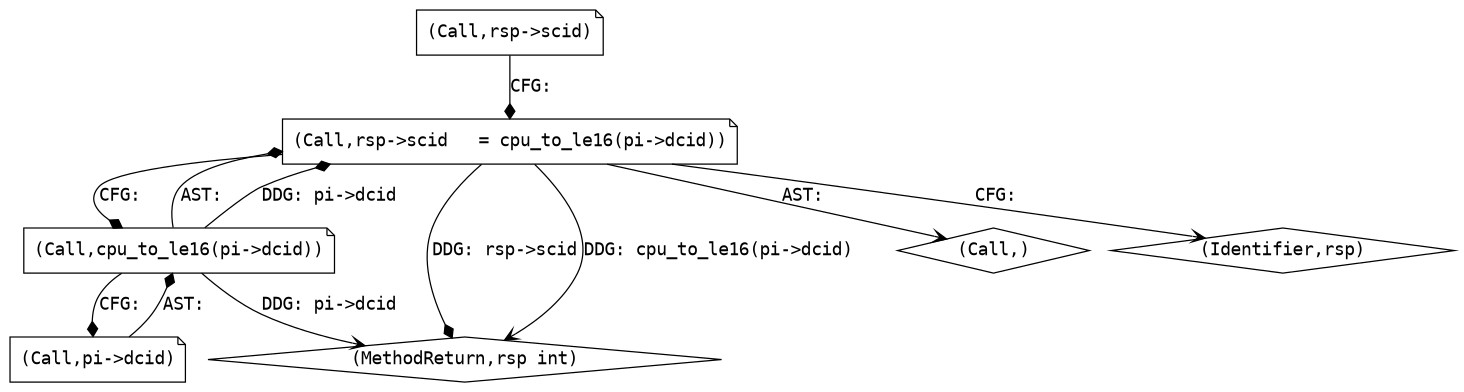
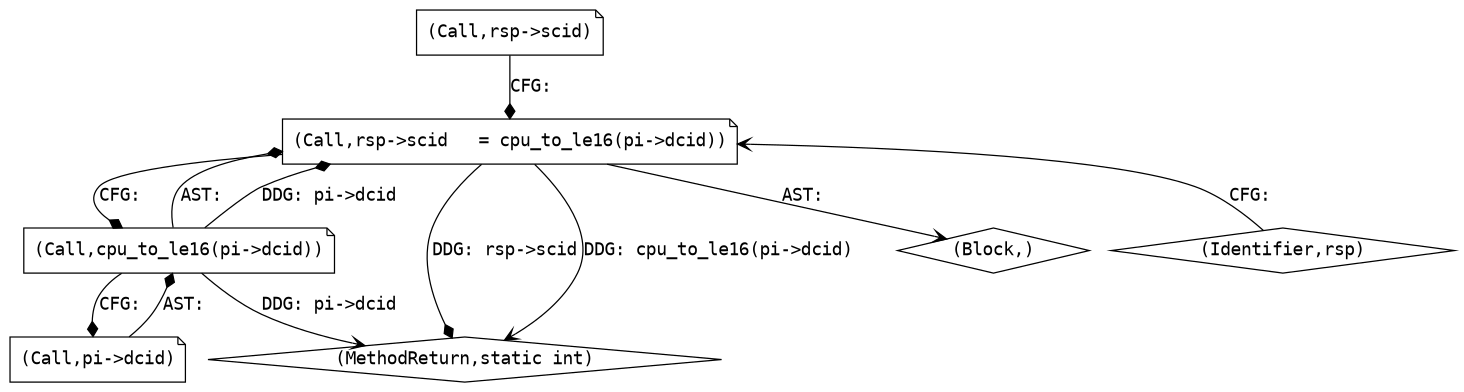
  digraph {
    fontname="DejaVu Sans Mono"
    node [fontname="DejaVu Sans Mono" shape=note]
    edge [arrowhead=diamond fontname="DejaVu Sans Mono"]
    n1 [label="(Call,rsp->scid   = cpu_to_le16(pi->dcid))"]
    n2 [label="(Call,cpu_to_le16(pi->dcid))"]
-   n3 [label="(MethodReturn,rsp int)" shape=diamond]
-   n4 [label="(Call,)" shape=diamond]
+   n3 [label="(MethodReturn,static int)" shape=diamond]
+   n4 [label="(Block,)" shape=diamond]
    n5 [label="(Call,pi->dcid)"]
    n6 [label="(Identifier,rsp)" shape=diamond]
    n7 [label="(Call,rsp->scid)"]
    n1 -> n2 [label="CFG: "]
    n1 -> n3 [label="DDG: rsp->scid"]
    n1 -> n3 [arrowhead=vee label="DDG: cpu_to_le16(pi->dcid)"]
    n1 -> n4 [arrowhead=vee label="AST: "]
    n2 -> n1 [label="AST: "]
    n2 -> n1 [label="DDG: pi->dcid"]
    n2 -> n3 [arrowhead=vee label="DDG: pi->dcid"]
    n2 -> n5 [label="CFG: "]
    n5 -> n2 [label="AST: "]
-   n1 -> n6 [arrowhead=vee label="CFG: "]
+   n6 -> n1 [arrowhead=vee label="CFG: "]
    n7 -> n1 [label="CFG: "]
  }
